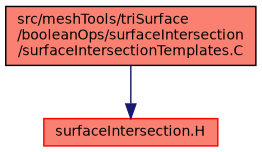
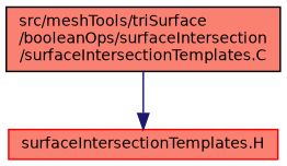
  digraph {
    node [fillcolor=salmon fontname=Helvetica fontsize=10 shape=record style=filled]
    n1 [color=black fontcolor=black height=0.2 label="src/meshTools/triSurface\l/booleanOps/surfaceIntersection\l/surfaceIntersectionTemplates.C" width=0.4]
-   n2 [color=red height=0.2 label="surfaceIntersection.H" width=0.4]
+   n2 [color=red height=0.2 label="surfaceIntersectionTemplates.H" width=0.4]
    n1 -> n2 [color=midnightblue fontname=Helvetica fontsize=10 labelfontname=Helvetica labelfontsize=10 style=solid]
  }
